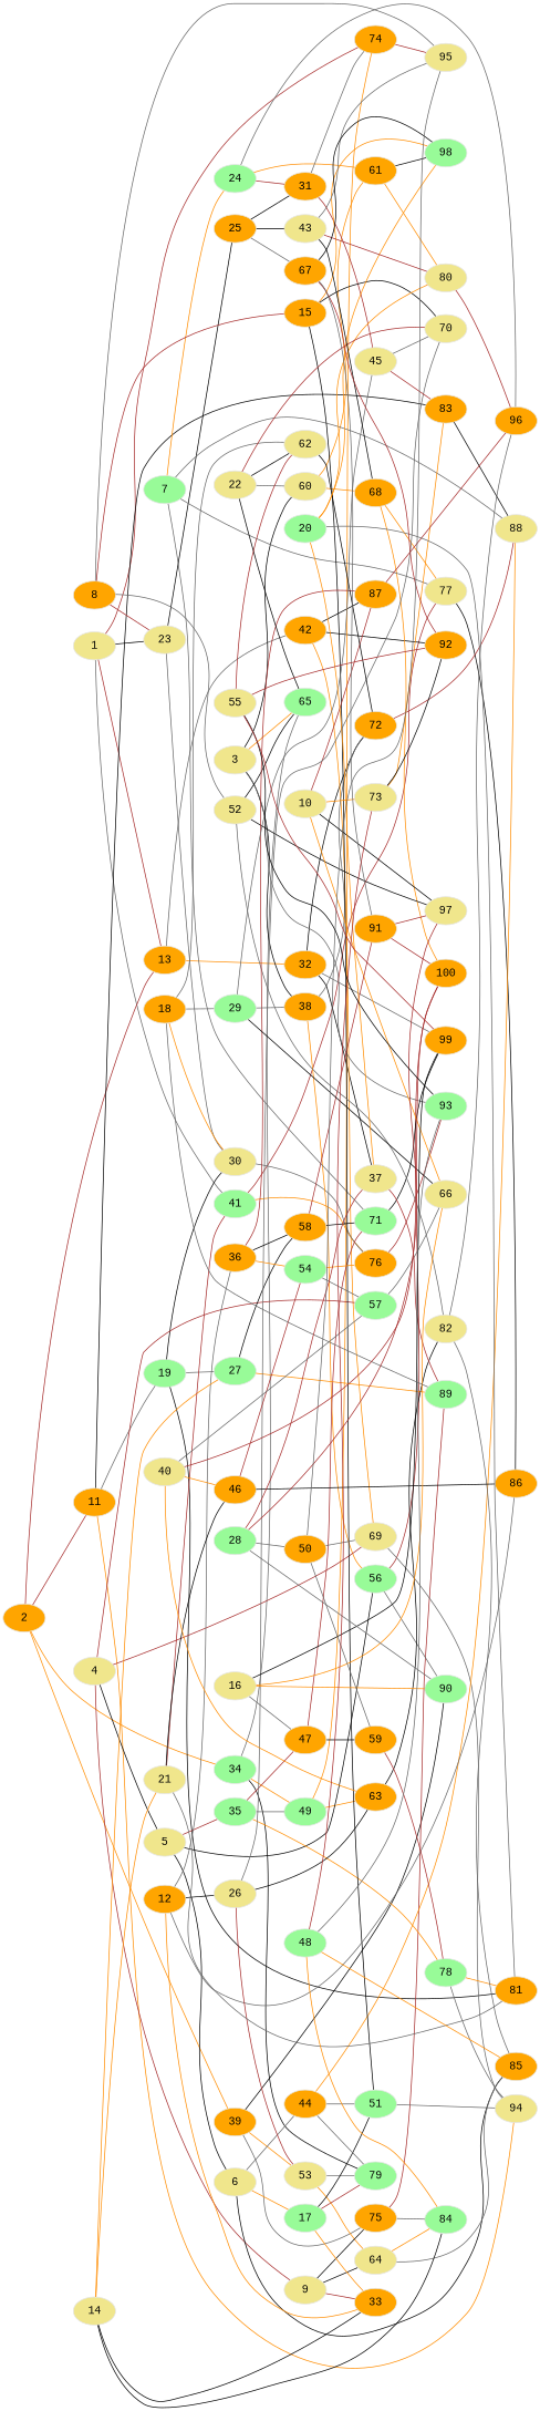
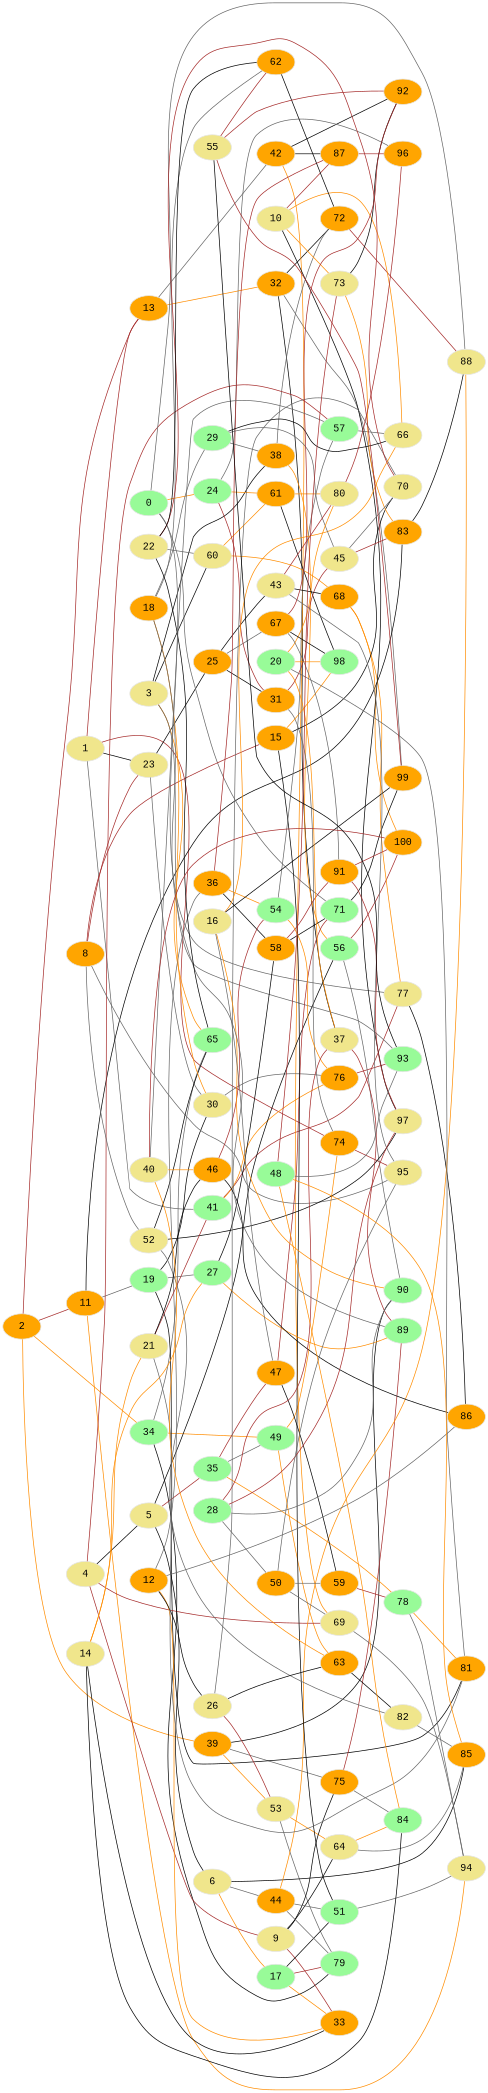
  graph {
    fontname="Liberation Mono"
    rankdir=LR
    node [color=gray90 fillcolor=orange fontname="Liberation Mono" style=filled]
    edge [color=gray40 fontname="Liberation Mono"]
    1 [fillcolor=khaki]
    13
    23 [fillcolor=khaki]
    41 [fillcolor=palegreen]
    74
    32
    42
    30 [fillcolor=khaki]
    25
    77 [fillcolor=khaki]
    76
    95 [fillcolor=khaki]
    2
    11
    34 [fillcolor=palegreen]
    39
    19 [fillcolor=palegreen]
    83
    94 [fillcolor=khaki]
    65 [fillcolor=palegreen]
    79 [fillcolor=palegreen]
    49 [fillcolor=palegreen]
    75
    90 [fillcolor=palegreen]
    53 [fillcolor=khaki]
    3 [fillcolor=khaki]
    38
    60 [fillcolor=khaki]
    93 [fillcolor=palegreen]
    56 [fillcolor=palegreen]
    72
    61
    68
    4 [fillcolor=khaki]
    5 [fillcolor=khaki]
    9 [fillcolor=khaki]
    57 [fillcolor=palegreen]
    69 [fillcolor=khaki]
    6 [fillcolor=khaki]
    35 [fillcolor=palegreen]
    33
    64 [fillcolor=khaki]
    66 [fillcolor=khaki]
    17 [fillcolor=palegreen]
    44
    85
    47
    78 [fillcolor=palegreen]
    100
    51 [fillcolor=palegreen]
    88 [fillcolor=khaki]
-   7 [fillcolor=palegreen]
+   7 [fillcolor=palegreen label=0]
    24 [fillcolor=palegreen]
    71 [fillcolor=palegreen]
    31
    96
    99
    86
    8
    15
    52 [fillcolor=khaki]
    70 [fillcolor=khaki]
    98 [fillcolor=palegreen]
    97 [fillcolor=khaki]
    82 [fillcolor=khaki]
    84 [fillcolor=palegreen]
    89 [fillcolor=palegreen]
    10 [fillcolor=khaki]
    73 [fillcolor=khaki]
    87
    92
    27 [fillcolor=palegreen]
    81
    12
    26 [fillcolor=khaki]
    36
    63
    58
    54 [fillcolor=palegreen]
    37 [fillcolor=khaki]
    14 [fillcolor=khaki]
    21 [fillcolor=khaki]
    46
    16 [fillcolor=khaki]
    59
    29 [fillcolor=palegreen]
    18
-   62 [fillcolor=khaki]
+   62
    45 [fillcolor=khaki]
    20 [fillcolor=palegreen]
    80 [fillcolor=khaki]
    22 [fillcolor=khaki]
    43 [fillcolor=khaki]
    67
    91
    28 [fillcolor=palegreen]
    50
    40 [fillcolor=khaki]
    48 [fillcolor=palegreen]
    55 [fillcolor=khaki]
    1 -- 13 [color=brown]
    1 -- 23 [color=black]
    1 -- 41
    1 -- 74 [color=brown]
    13 -- 32 [color=darkorange]
    13 -- 42
    23 -- 30
    23 -- 25 [color=black]
    41 -- 77 [color=brown]
    41 -- 76 [color=darkorange]
    74 -- 95 [color=brown]
    32 -- 72 [color=black]
    32 -- 99
    32 -- 37 [color=black]
    42 -- 69 [color=darkorange]
    42 -- 87 [color=black]
    42 -- 92 [color=black]
    30 -- 76
    25 -- 31 [color=black]
    25 -- 43 [color=black]
    25 -- 67
    77 -- 86 [color=black]
    76 -- 93 [color=brown]
    2 -- 13 [color=brown]
    2 -- 11 [color=brown]
    2 -- 34 [color=darkorange]
    2 -- 39 [color=darkorange]
    11 -- 19
    11 -- 83 [color=black]
    11 -- 94 [color=darkorange]
    34 -- 65
    34 -- 79 [color=black]
    34 -- 49 [color=darkorange]
    39 -- 75
    39 -- 90 [color=black]
    39 -- 53 [color=darkorange]
    19 -- 30 [color=black]
    19 -- 27
    19 -- 81 [color=black]
    83 -- 88 [color=black]
    49 -- 74 [color=darkorange]
    49 -- 63 [color=darkorange]
    75 -- 84
    75 -- 89 [color=brown]
    53 -- 79
    53 -- 64 [color=darkorange]
    3 -- 65 [color=darkorange]
    3 -- 38 [color=black]
    3 -- 60 [color=black]
    3 -- 93
    38 -- 56 [color=darkorange]
    38 -- 72
    60 -- 61 [color=darkorange]
    60 -- 68 [color=darkorange]
    56 -- 90
    56 -- 100 [color=brown]
    72 -- 88 [color=brown]
    61 -- 98 [color=black]
    61 -- 80 [color=darkorange]
    68 -- 77 [color=darkorange]
    68 -- 100 [color=darkorange]
    4 -- 5 [color=black]
    4 -- 9 [color=brown]
    4 -- 57 [color=brown]
    4 -- 69 [color=brown]
    5 -- 56 [color=black]
    5 -- 6 [color=black]
    5 -- 35 [color=brown]
    9 -- 75 [color=black]
    9 -- 33 [color=brown]
    9 -- 64 [color=black]
    57 -- 66
    69 -- 94
    6 -- 17 [color=darkorange]
    6 -- 44
    6 -- 85 [color=black]
    35 -- 49
    35 -- 47 [color=brown]
    35 -- 78 [color=darkorange]
    64 -- 85
    64 -- 84 [color=darkorange]
    17 -- 79 [color=brown]
    17 -- 33 [color=darkorange]
    17 -- 51 [color=black]
    44 -- 79
    44 -- 51
    44 -- 88 [color=darkorange]
    47 -- 71 [color=brown]
    47 -- 59 [color=black]
    78 -- 94
    78 -- 81 [color=darkorange]
    51 -- 94
    7 -- 77
    7 -- 88
    7 -- 24 [color=darkorange]
    7 -- 71
    24 -- 61 [color=darkorange]
    24 -- 31 [color=brown]
    24 -- 96
    71 -- 99 [color=black]
    31 -- 74
    31 -- 45 [color=brown]
    8 -- 23 [color=brown]
    8 -- 95
    8 -- 15 [color=brown]
    8 -- 52
    15 -- 51 [color=black]
    15 -- 70 [color=black]
    15 -- 98 [color=darkorange]
    52 -- 65 [color=black]
    52 -- 97 [color=black]
    52 -- 82
    82 -- 85
-   82 -- 96
    10 -- 66 [color=darkorange]
    10 -- 97 [color=black]
    10 -- 73 [color=darkorange]
    10 -- 87 [color=brown]
    73 -- 83 [color=darkorange]
    73 -- 92 [color=black]
    87 -- 96 [color=brown]
    27 -- 89 [color=darkorange]
    27 -- 58 [color=black]
    12 -- 33 [color=darkorange]
    12 -- 86
    12 -- 26 [color=black]
    12 -- 36
    26 -- 53 [color=brown]
    26 -- 70
    26 -- 63 [color=black]
    36 -- 87 [color=brown]
    36 -- 58 [color=black]
    36 -- 54 [color=darkorange]
    63 -- 82 [color=black]
    58 -- 71 [color=black]
    58 -- 91 [color=brown]
    54 -- 76 [color=darkorange]
    54 -- 57
    37 -- 89 [color=brown]
    14 -- 33 [color=black]
    14 -- 84 [color=black]
    14 -- 27 [color=darkorange]
    14 -- 21 [color=darkorange]
    21 -- 41 [color=brown]
    21 -- 81
    21 -- 46 [color=black]
    46 -- 86 [color=black]
    46 -- 54 [color=brown]
    16 -- 90 [color=darkorange]
    16 -- 66 [color=darkorange]
    16 -- 47
    16 -- 99 [color=black]
    59 -- 78 [color=brown]
    29 -- 38
    29 -- 66 [color=black]
    29 -- 45
    18 -- 30 [color=darkorange]
    18 -- 89
    18 -- 29
    18 -- 62
    62 -- 72 [color=black]
    45 -- 83 [color=brown]
    45 -- 70
    20 -- 98 [color=darkorange]
    20 -- 81
    20 -- 37 [color=darkorange]
    20 -- 80 [color=darkorange]
    80 -- 96 [color=brown]
    22 -- 65 [color=black]
    22 -- 60
    22 -- 70 [color=brown]
    22 -- 62 [color=black]
    43 -- 95
    43 -- 68 [color=black]
    43 -- 80 [color=brown]
    67 -- 98 [color=black]
    67 -- 92 [color=brown]
    67 -- 91
    91 -- 100 [color=brown]
    91 -- 97 [color=brown]
    28 -- 90
    28 -- 97 [color=brown]
    28 -- 37 [color=brown]
    28 -- 50
    50 -- 95
    50 -- 69
    50 -- 59
    40 -- 57
    40 -- 100 [color=brown]
    40 -- 63 [color=darkorange]
    40 -- 46 [color=darkorange]
    48 -- 93
    48 -- 85 [color=darkorange]
    48 -- 84 [color=darkorange]
    48 -- 73 [color=brown]
    55 -- 93 [color=black]
    55 -- 99 [color=brown]
    55 -- 92 [color=brown]
    55 -- 62 [color=brown]
  }
